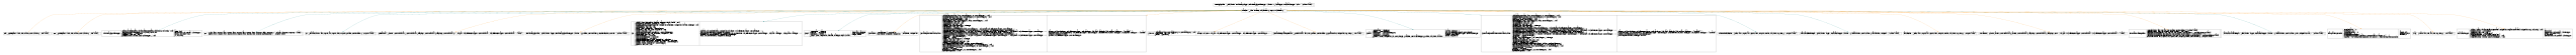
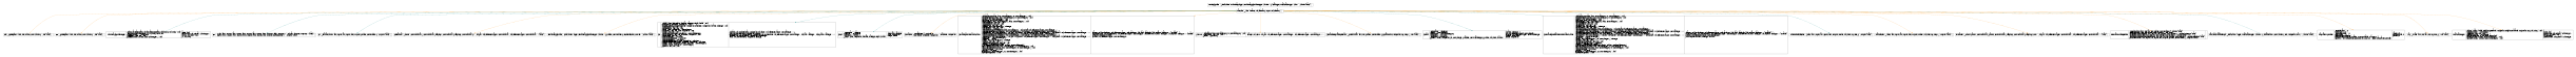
  digraph {
    rankdir=TB
    node [shape=record]
    edge [arrowhead=normal color=darkorange]
    n1 [label="CEI\n|+GetNeighbors ( dest : Iter, solution : const Solution & ) : Iter \{static\}\l|"]
    n2 [label="CET\n|+GetNeighbors ( dest : Iter, solution : const Solution & ) : Iter \{static\}\l|"]
    n3 [label="EvolutionaryAlgorithmLogger\n|+AddLog ( average_quality : double, maximum_quality : double, msg : std::string ) : void\l+EvolutionaryAlgorithmLogger ( id : std::string, active : bool )\l+GetBestSolution (  ) : SolutionType\l+GetHistory ( dest : Iter ) : Iter\l+SetBestSolution ( solution : const SolutionType & ) : void\l|-active : bool\l-best_solution : std::optional\< SolutionType \>\l-history : std::vector\< Log \>\l-id : std::string\l"]
    n4 [label="GOX\n|+Cross ( first1 : InputIt1, last1 : InputIt1, first2 : InputIt2, last2 : InputIt2, dest1 : OutputIt1, dest2 : OutputIt2,... ) : std::pair\< OutputIt1, OutputIt2 \> \{static\}\l-Implant ( first1 : InputIt1, last1 : InputIt1, first2 : InputIt2, last2 : InputIt2, dest : OutputIt, implant_position :... ) : OutputIt \{static\}\l|"]
    n5 [label="GT\n|+EvaluateSolution ( first : InputIt, last : InputIt, dest : OutputIt, problem : const Problem & ) : OutputIt \{static\}\l|"]
    n6 [label="Generational\n|+Choose (  : const Individual &,  : const Individual &, offspring1 : const Individual &, offspring2 : const Individual &... ) : std::pair\< std::reference_wrapper\< const Individual \>, std::reference_wrapper\< const Individual \> \> \{static\}\l|"]
    n7 [label="EvolutionaryAlgorithm\n|+FindSolution ( logger : EvolutionaryAlgorithmLogger\< Solution \> &, problem : const Problem &, encoder_decoder : const E... ) : Solution \{static\}\l|"]
    n8 [label="JSP\n|+AddJob ( jobID : unsigned int, due_date : DateType, weight : double ) : void\l+AddMachine ( machineID : unsigned int ) : void\l+AddTask ( taskID : unsigned int, jobID : unsigned int, machineID : unsigned int, duration : TimeType ) : void\l+GetFinalTasks ( dest : Iter ) : Iter\l+GetInitialTasks ( dest : Iter ) : Iter\l+GetJob ( jobID : unsigned int ) : const JobType &\l+GetJobTasks ( dest : Iter, jobID : unsigned int ) : Iter\l+GetJobs ( dest : Iter ) : Iter\l+GetMachine ( machineID : unsigned int ) : const MachineType &\l+GetMachineTasks ( dest : Iter, machineID : unsigned int ) : Iter\l+GetMachines ( dest : Iter ) : Iter\l+GetNumberOfJobs (  ) : std::size_t\l+GetNumberOfMachines (  ) : std::size_t\l+GetNumberOfTasks (  ) : std::size_t\l+GetNumberOfTasksInJob ( jobID : unsigned int ) : std::size_t\l+GetNumberOfTasksInMachine ( machineID : unsigned int ) : std::size_t\l+GetTask ( jobID : unsigned int, position : std::size_t ) : const TaskType &\l+GetTask ( taskID : unsigned int ) : const TaskType &\l+GetTasks ( dest : Iter ) : Iter\l|-job_tasks : std::unordered_map\< unsigned int, std::deque\< std::reference_wrapper\< const TaskType \> \> \>\l-jobs : std::unordered_map\< unsigned int, JobType \>\l-machine_tasks : std::unordered_map\< unsigned int, std::unordered_set\< std::reference_wrapper\< const TaskType \>, std::hash\< TaskType \>, std::equal_to\< TaskType \> \> \>\l-machines : std::unordered_map\< unsigned int, MachineType \>\l-tasks : std::unordered_map\< unsigned int, TaskType \>\l"]
    n9 [label="JSPJob\n|+GetDueDate (  ) : DateType\l+GetJobID (  ) : unsigned int\l+GetWeight (  ) : double\l+JSPJob ( jobID : unsigned int, due_date : DateType, weight : double )\l|-due_quality : DateType\l-jobID : unsigned int\l-weight : double\l"]
    n10 [label="JSPMachine\n|+GetMachineID (  ) : unsigned int\l+JSPMachine ( machineID : unsigned int )\l|-machineID : unsigned int\l"]
    n11 [label="JSPMakespanMinimizationSolution\n|+AddCapacityConstraint ( from : const TaskType &, to : const TaskType & ) : void\l+AddPrecedenceConstraint ( from : const TaskType &, to : const TaskType & ) : void\l+AddTask ( task : const TaskType & ) : void\l+ApplyMove ( move : const Move & ) : void\l+ExchangeTasks ( task1 : const TaskType &, task2 : const TaskType & ) : void\l+GetCriticalBlocks ( dest : Iter ) : Iter\l+GetCriticalTasks ( dest : Iter ) : Iter\l+GetFinalTasks ( dest : Iter ) : Iter\l+GetHead ( task : const TaskType & ) : TimeType\l+GetInitialTasks ( dest : Iter ) : Iter\l+GetMakespan (  ) : TimeType\l+GetNextCapacityConstrainedTask ( task : const TaskType & ) : std::optional\< std::reference_wrapper\< const TaskType \> \>\l+GetNextPrecedenceConstrainedTask ( task : const TaskType & ) : std::optional\< std::reference_wrapper\< const TaskType \> \>\l+GetNextTasks ( task : const TaskType & ) : std::pair\< std::optional\< std::reference_wrapper\< const TaskType \> \>, std::optional\< std::reference_wrapper\< const TaskType \> \> \>\l+GetPrevCapacityConstrainedTask ( task : const TaskType & ) : std::optional\< std::reference_wrapper\< const TaskType \> \>\l+GetPrevPrecedenceConstrainedTask ( task : const TaskType & ) : std::optional\< std::reference_wrapper\< const TaskType \> \>\l+GetPrevTasks ( task : const TaskType & ) : std::pair\< std::optional\< std::reference_wrapper\< const TaskType \> \>, std::optional\< std::reference_wrapper\< const TaskType \> \> \>\l+GetProblem (  ) : const ProblemType &\l+GetQuality (  ) : double\l+GetTail ( task : const TaskType & ) : TimeType\l+GetTasks ( dest : Iter ) : Iter\l+GetTasksTopologicalOrder ( dest : Iter ) : Iter\l+HasTails (  ) : constexpr bool \{static\}\l+JSPMakespanMinimizationSolution ( problem : const ProblemType & )\l+RemoveCapacityConstraint ( from : const TaskType &, to : const TaskType & ) : void\l+RemovePrecedenceConstraint ( from : const TaskType &, to : const TaskType & ) : void\l+SolutionSequence (  ) : std::string\l+ToString (  ) : std::string\l-EqualTime ( n1 : const TimeType &, n2 : const TimeType & ) : bool\l-UpdateHeadsAndTails (  ) : void\l|-changes : std::unordered_set\< std::reference_wrapper\< const TaskType \>, std::hash\< TaskType \>, std::equal_to\< TaskType \> \> \{mutable\}\l-disjunctive_graph : std::unordered_map\< std::reference_wrapper\< const TaskType \>, TaskMetadata, std::hash\< TaskType \>, std::equal_to\< TaskType \> \> \{mutable\}\l-makespan : TimeType \{mutable\}\l-problem : std::reference_wrapper\< const ProblemType \>\l"]
    n12 [label="JSPMove\n|+AddChange ( from : const TaskType &, to : const TaskType & ) : void\l+GetChanges ( dest : Iter ) : Iter\l+Invert (  ) : JSPMove &\l|-changes : std::vector\< std::pair\< std::reference_wrapper\< const TaskType \>, std::reference_wrapper\< const TaskType \> \> \>\l"]
    n13 [label="JSPRandomPopulationGenerator\n|+GetIndividuals ( dest : Iter, problem : const Problem &, population_size : unsigned int, rng : RNG & ) : Iter \{static\}\l|"]
    n14 [label="JSPTask\n|+GetDuration (  ) : TimeType\l+GetJob (  ) : const JobType &\l+GetMachine (  ) : const MachineType &\l+GetPosition (  ) : std::size_t\l+GetTaskID (  ) : unsigned int\l+JSPTask ( taskID : unsigned int, job : const JobType &, machine : const MachineType &, position : std::size_t, duration... )\l|-duration : TimeType\l-job : std::reference_wrapper\< const JobType \>\l-machine : std::reference_wrapper\< const MachineType \>\l-position : static::size_t\l-taskID : unsigned int\l"]
    n15 [label="JSPTotalWeightedTardinessMinimizationSolution\n|+AddCapacityConstraint ( from : const TaskType &, to : const TaskType & ) : void\l+AddPrecedenceConstraint ( from : const TaskType &, to : const TaskType & ) : void\l+AddTask ( task : const TaskType & ) : void\l+ApplyMove ( move : const Move & ) : void\l+ExchangeTasks ( task1 : const TaskType &, task2 : const TaskType & ) : void\l+GetCriticalBlocks ( dest : Iter ) : Iter\l+GetCriticalTasks ( dest : Iter ) : Iter\l+GetFinalTasks ( dest : Iter ) : Iter\l+GetHead ( task : const TaskType & ) : TimeType\l+GetInitialTasks ( dest : Iter ) : Iter\l+GetNextCapacityConstrainedTask ( task : const TaskType & ) : std::optional\< std::reference_wrapper\< const TaskType \> \>\l+GetNextPrecedenceConstrainedTask ( task : const TaskType & ) : std::optional\< std::reference_wrapper\< const TaskType \> \>\l+GetNextTasks ( task : const TaskType & ) : std::pair\< std::optional\< std::reference_wrapper\< const TaskType \> \>, std::optional\< std::reference_wrapper\< const TaskType \> \> \>\l+GetPrevCapacityConstrainedTask ( task : const TaskType & ) : std::optional\< std::reference_wrapper\< const TaskType \> \>\l+GetPrevPrecedenceConstrainedTask ( task : const TaskType & ) : std::optional\< std::reference_wrapper\< const TaskType \> \>\l+GetPrevTasks ( task : const TaskType & ) : std::pair\< std::optional\< std::reference_wrapper\< const TaskType \> \>, std::optional\< std::reference_wrapper\< const TaskType \> \> \>\l+GetProblem (  ) : const ProblemType &\l+GetQuality (  ) : double\l+GetTail ( task : const TaskType &, job : const JobType & ) : TimeType\l+GetTasks ( dest : Iter ) : Iter\l+GetTasksTopologicalOrder ( dest : Iter ) : Iter\l+GetTotalWeightedTardiness (  ) : TimeType\l+HasTails (  ) : constexpr bool \{static\}\l+JSPTotalWeightedTardinessMinimizationSolution ( problem : const ProblemType & )\l+RemoveCapacityConstraint ( from : const TaskType &, to : const TaskType & ) : void\l+RemovePrecedenceConstraint ( from : const TaskType &, to : const TaskType & ) : void\l+SolutionSequence (  ) : std::string\l+ToString (  ) : std::string\l-EqualTime ( n1 : const TimeType &, n2 : const TimeType & ) : bool\l-UpdateHeadsAndTails (  ) : void\l|-changes : std::unordered_set\< std::reference_wrapper\< const TaskType \>, std::hash\< TaskType \>, std::equal_to\< TaskType \> \> \{mutable\}\l-disjunctive_graph : std::unordered_map\< std::reference_wrapper\< const TaskType \>, TaskMetadata, std::hash\< TaskType \>, std::equal_to\< TaskType \> \> \{mutable\}\l-problem : std::reference_wrapper\< const ProblemType \>\l-total_weighted_tardiness : TimeType \{mutable\}\l"]
    n16 [label="Launcher\n|+Solve ( instance : std::ifstream &, output : std::ofsteam & )\l|"]
    n17 [label="RouletteWheelSelection\n|+Select ( first : InputIt, last : InputIt, dest : OutputIt, number : std::size_t, rng : RNG & ) : OutputIt \{static\}\l|"]
-   n18 [label="TabuSearchFixedLength\n|+FindSolution ( logger : LocalSearchLogger\< Solution \> &, initial_solution : const Solution &, tabu_list_size : unsigned... ) : Solution \{static\}\l|"]
    n19 [label="PairSelection\n|+Select ( first : InputIt, last : InputIt, dest : OutputIt, number : std::size_t, rng : RNG & ) : OutputIt \{static\}\l|"]
    n20 [label="Tournament\n|+Choose ( parent1 : const Individual &, parent2 : const Individual &, offspring1 : const Individual &, offspring2 : cons... ) : std::pair\< std::reference_wrapper\< const Individual \>, std::reference_wrapper\< const Individual \> \> \{static\}\l|"]
    n21 [label="PermutationWithRepetition\n|+DecodeSolution ( first : Iter, last : Iter, problem : const Problem & ) : Solution \{static\}\l+EncodeSolution ( dest : Iter, solution : const Solution & ) : Iter \{static\}\l+EvaluateSolutionMakespan ( first : Iter, last : Iter, problem : const Problem & ) : Problem::TimeType \{static\}\l+EvaluateSolutionQuality ( first : Iter, last : Iter, problem : const Problem & ) : double \{static\}\l+EvaluateSolutionTotalWeightedTardiness ( first : Iter, last : Iter, problem : const Problem & ) : Problem::TimeType \{static\}\l-CalculatePriorities ( first : InputIt, last : InputIt, dest : OutputIt, problem : const Problem & ) : OutputIt \{static\}\l|"]
    n22 [label="TabuSearchVariableLength\n|+FindSolution ( logger : LocalSearchLogger\< Solution \> &, initial_solution : const Solution &, min : unsigned int, max :... ) : Solution \{static\}\l|"]
    n23 [label="TriangularFuzzyNumber\n|+ExpectedValue (  ) : T\l+GetLargest (  ) : T\l+GetMostProbable (  ) : T\l+GetSmallest (  ) : T\l+TriangularFuzzyNumber (  )\l+TriangularFuzzyNumber ( smallest : T, most_probable : T, largest : T )\l+operator * ( lhs : TriangularFuzzyNumber, rhs : const T & ) : friend TriangularFuzzyNumber\l|-largest : T\l-most_probable : T\l-smallest : T\l"]
    n24 [label="Swap\n|+Mutate ( first : Iter, last : Iter, rng : RNG & ) : void \{static\}\l|"]
    n25 [label="LocalSearchLogger\n|+AddLog ( quality : double, neighbors_generated : unsigned int, neighbors_evaluated : unsigned int, msg : std::string ) : void\l+GetBestSolution (  ) : SolutionType\l+GetHistory ( dest : Iter ) : Iter\l+GetInitialSolution (  ) : SolutionType\l+LocalSearchLogger ( id : std::string, active : bool )\l+SetBestSolution ( solution : const SolutionType & ) : void\l+SetInitialSolution ( solution : const SolutionType & ) : void\l|-active : bool\l-best_solution : std::optional\< SolutionType \>\l-history : std::vector\< Log \>\l-id : std::string\l-initial_solution : std::optional\< SolutionType \>\l"]
    n26 [label="MemeticAlgorithm\n|+FindSolution ( evolutionary_logger : EvolutionaryAlgorithmLogger\< Solution \> &, local_logger : LocalSearchLogger\< Solut... ) : Solution \{static\}\l|"]
    n16 -> n1 [arrowhead=onormal]
    n16 -> n2 [arrowhead=dot]
    n16 -> n3 [arrowhead=onormal color=teal]
    n16 -> n4 [arrowhead=dot color=teal]
    n16 -> n5 [color=teal]
    n16 -> n6
    n16 -> n7 [arrowhead=dot]
    n16 -> n8 [arrowhead=dot color=teal]
    n16 -> n9 [color=teal]
    n16 -> n10 [arrowhead=dot]
    n16 -> n11
    n16 -> n12 [arrowhead=dot]
    n16 -> n13
    n16 -> n14 [color=teal]
    n16 -> n15 [arrowhead=onormal color=teal]
    n16 -> n17 [color=teal]
-   n16 -> n18 [arrowhead=dot color=teal]
    n16 -> n19
    n16 -> n20 [arrowhead=dot]
    n16 -> n21
    n16 -> n22 [arrowhead=onormal color=teal]
    n16 -> n23
    n16 -> n24 [arrowhead=dot]
    n16 -> n25
    n26 -> n16 [arrowhead=onormal color=teal]
  }
